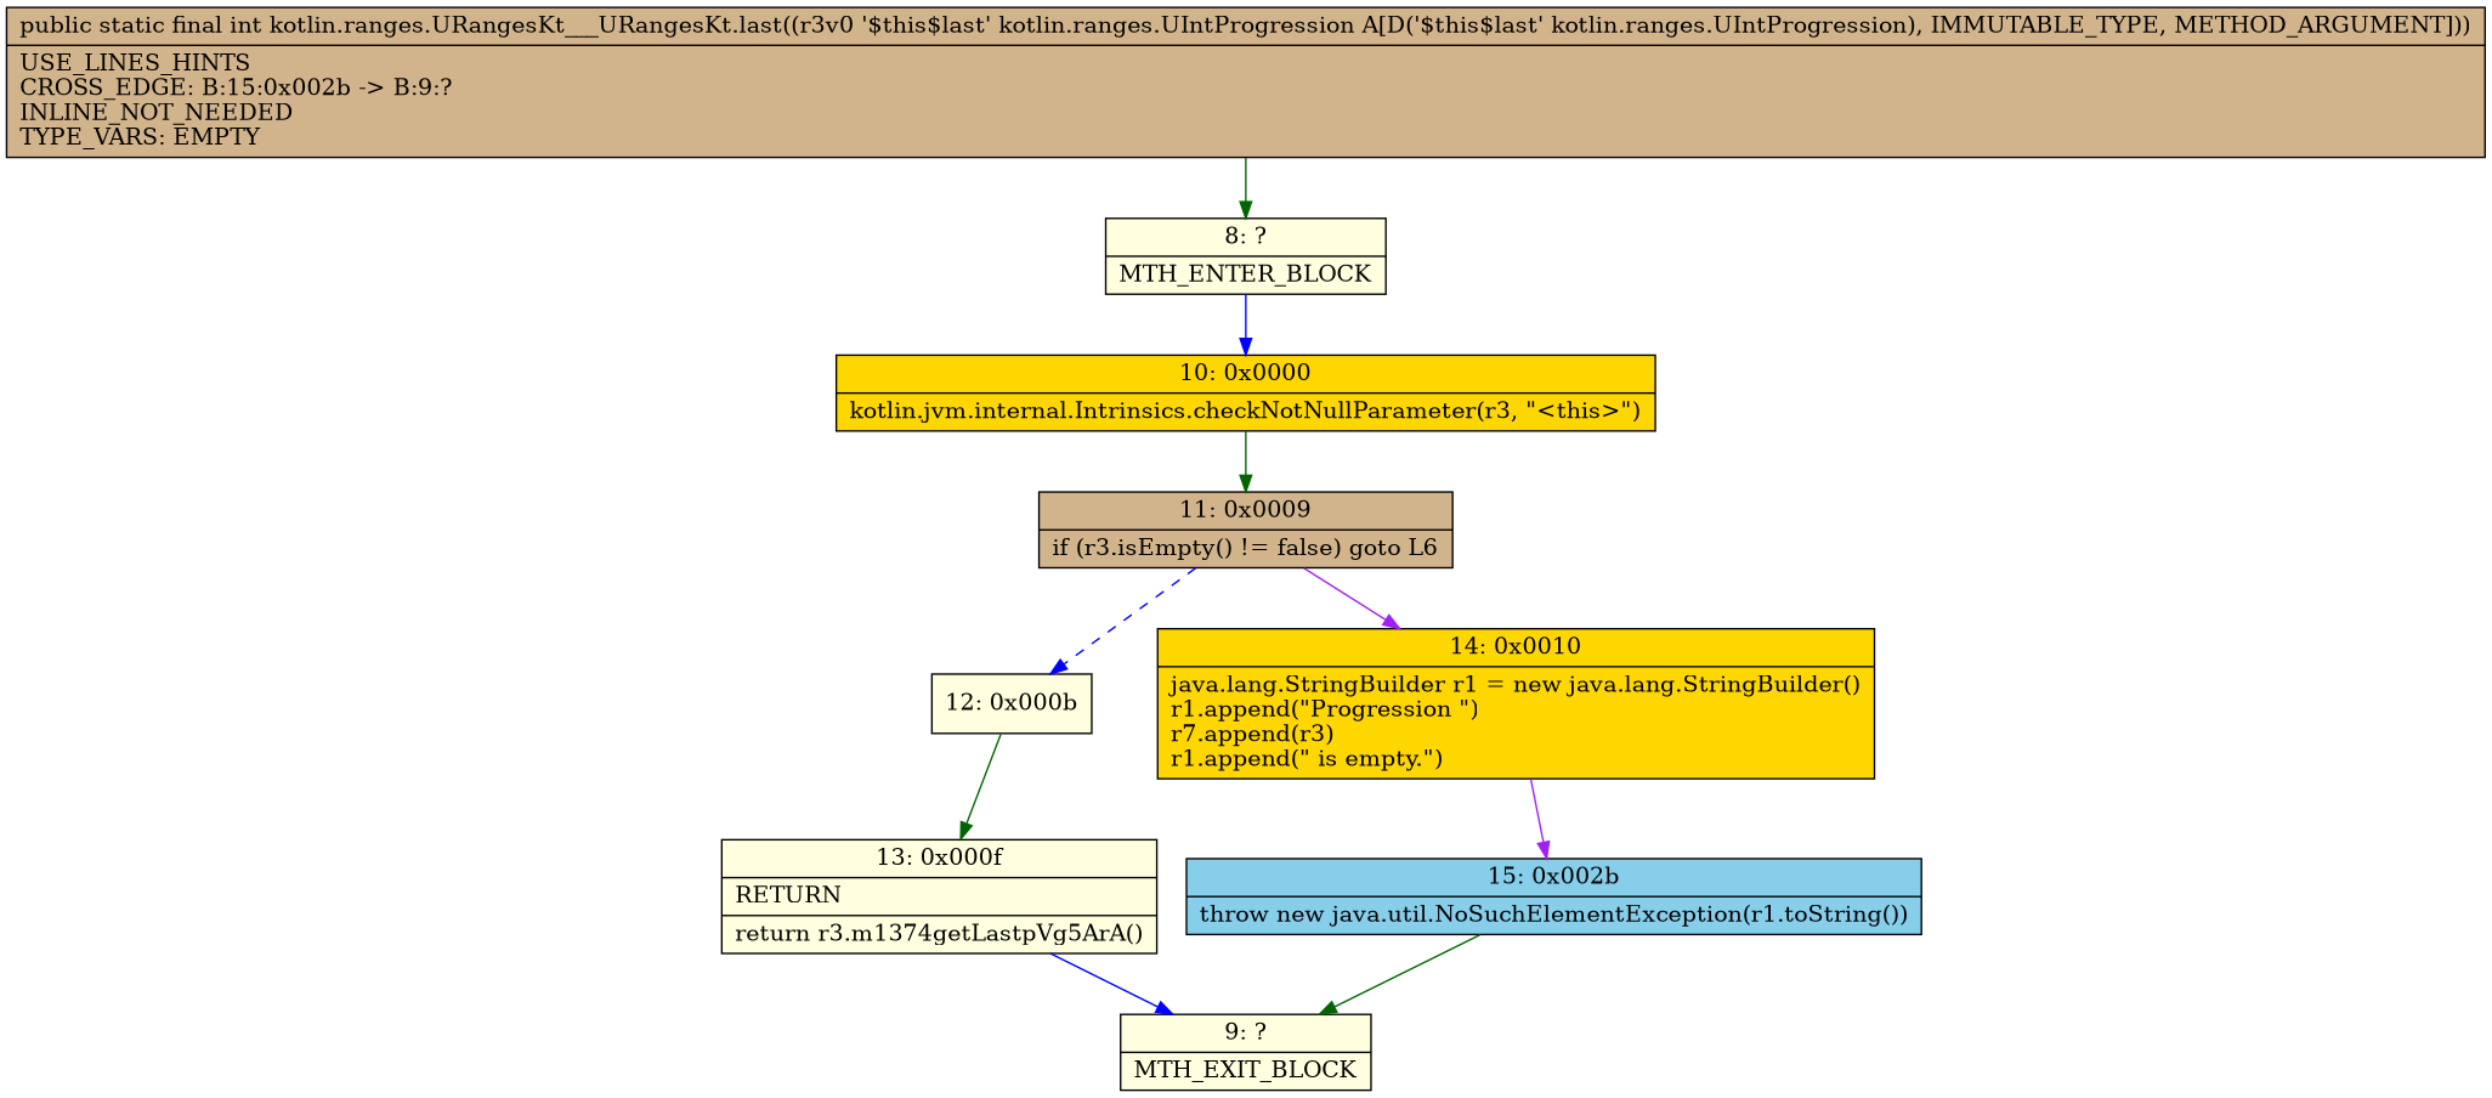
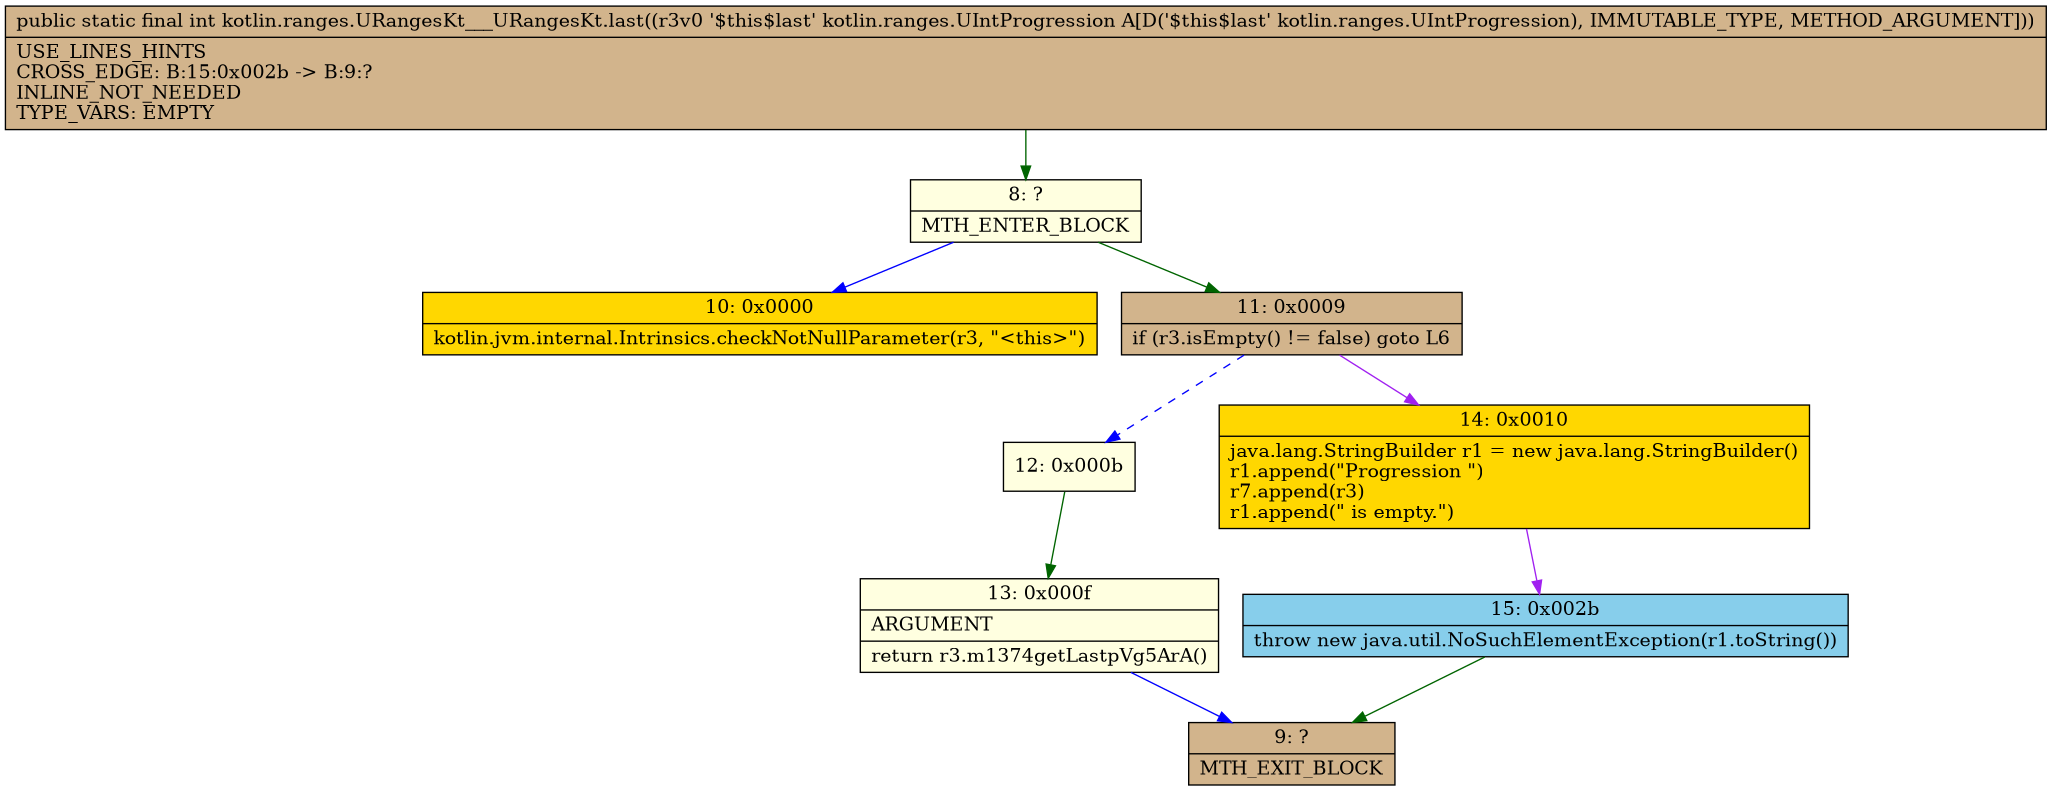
  digraph {
    node [fillcolor=lightyellow shape=record style=filled]
    edge [color=darkgreen]
    n1 [label="{8\:\ ?|MTH_ENTER_BLOCK\l}"]
    n2 [fillcolor=gold label="{10\:\ 0x0000|kotlin.jvm.internal.Intrinsics.checkNotNullParameter(r3, \"\<this\>\")\l}"]
    n3 [fillcolor=tan label="{11\:\ 0x0009|if (r3.isEmpty() != false) goto L6\l}"]
    n4 [label="{12\:\ 0x000b}"]
    n5 [fillcolor=gold label="{14\:\ 0x0010|java.lang.StringBuilder r1 = new java.lang.StringBuilder()\lr1.append(\"Progression \")\lr7.append(r3)\lr1.append(\" is empty.\")\l}"]
-   n6 [label="{13\:\ 0x000f|RETURN\l|return r3.m1374getLastpVg5ArA()\l}"]
+   n6 [label="{13\:\ 0x000f|ARGUMENT\l|return r3.m1374getLastpVg5ArA()\l}"]
    n7 [fillcolor=skyblue label="{15\:\ 0x002b|throw new java.util.NoSuchElementException(r1.toString())\l}"]
-   n8 [label="{9\:\ ?|MTH_EXIT_BLOCK\l}"]
+   n8 [fillcolor=tan label="{9\:\ ?|MTH_EXIT_BLOCK\l}"]
    n9 [fillcolor=tan label="{public static final int kotlin.ranges.URangesKt___URangesKt.last((r3v0 '$this$last' kotlin.ranges.UIntProgression A[D('$this$last' kotlin.ranges.UIntProgression), IMMUTABLE_TYPE, METHOD_ARGUMENT]))  | USE_LINES_HINTS\lCROSS_EDGE: B:15:0x002b \-\> B:9:?\lINLINE_NOT_NEEDED\lTYPE_VARS: EMPTY\l}"]
    n1 -> n2 [color=blue]
-   n2 -> n3
+   n1 -> n3
    n3 -> n4 [color=blue style=dashed]
    n3 -> n5 [color=purple]
    n4 -> n6
    n5 -> n7 [color=purple]
    n6 -> n8 [color=blue]
    n7 -> n8
    n9 -> n1
  }
